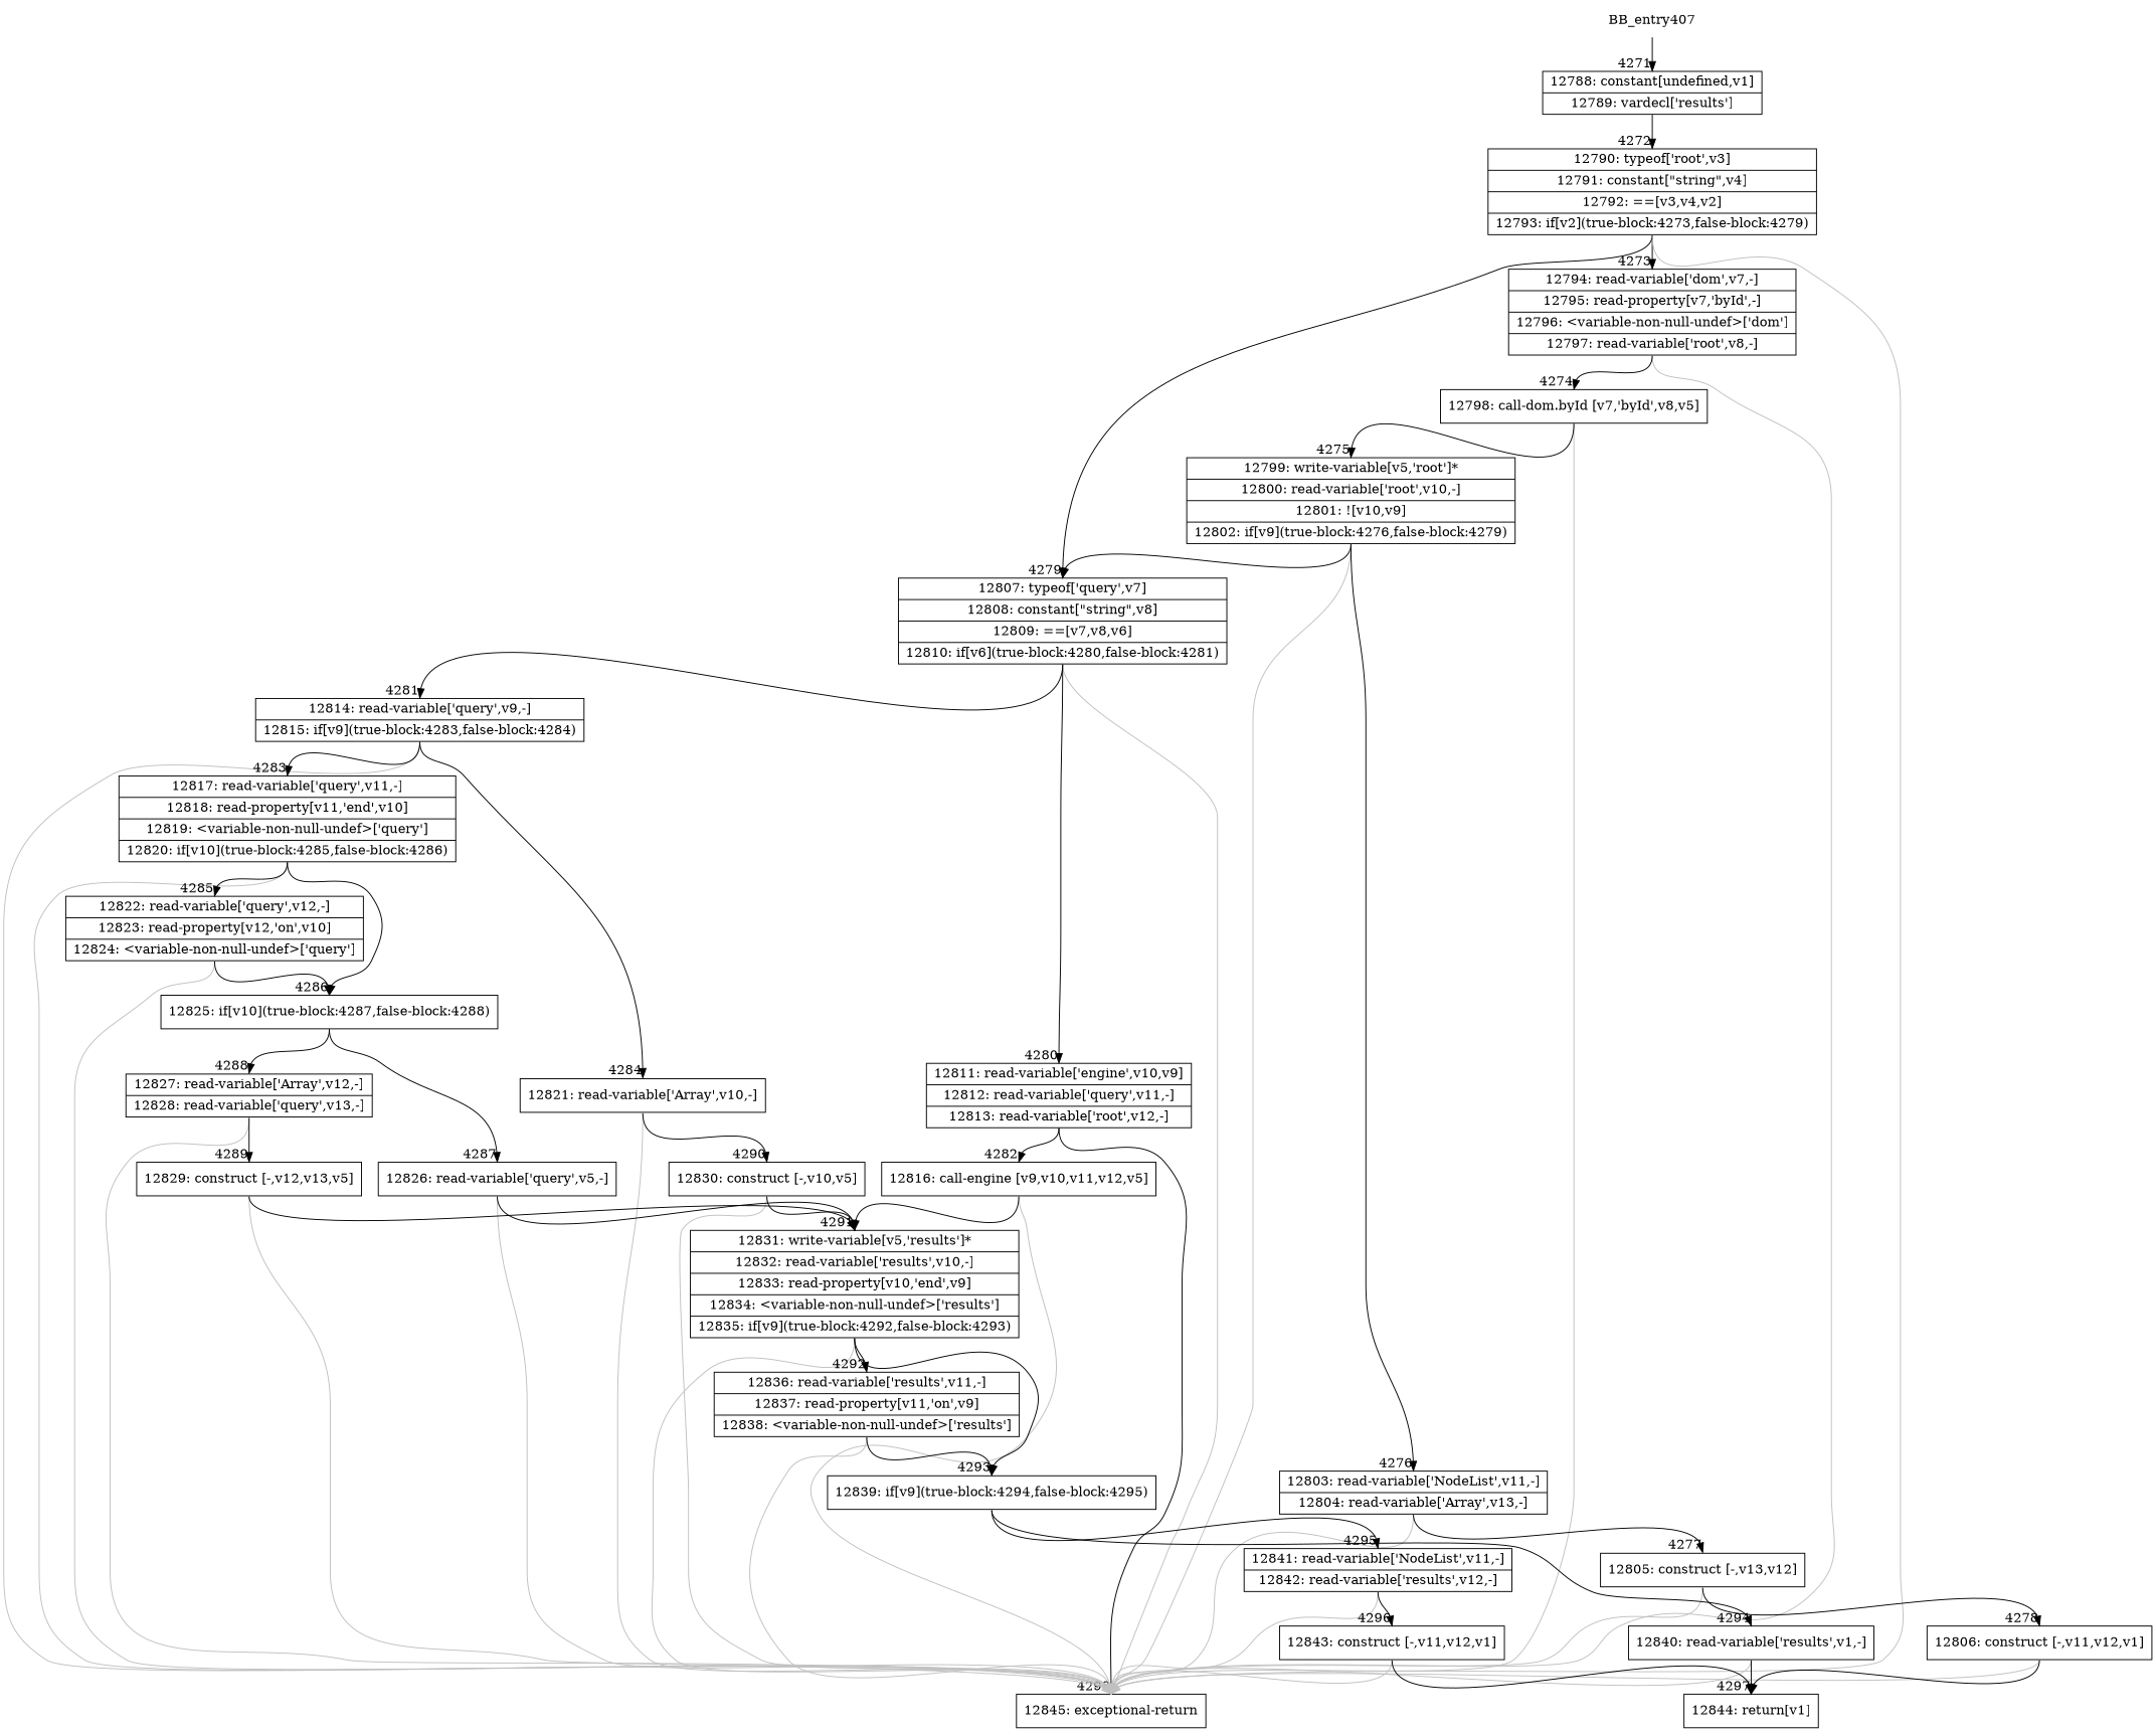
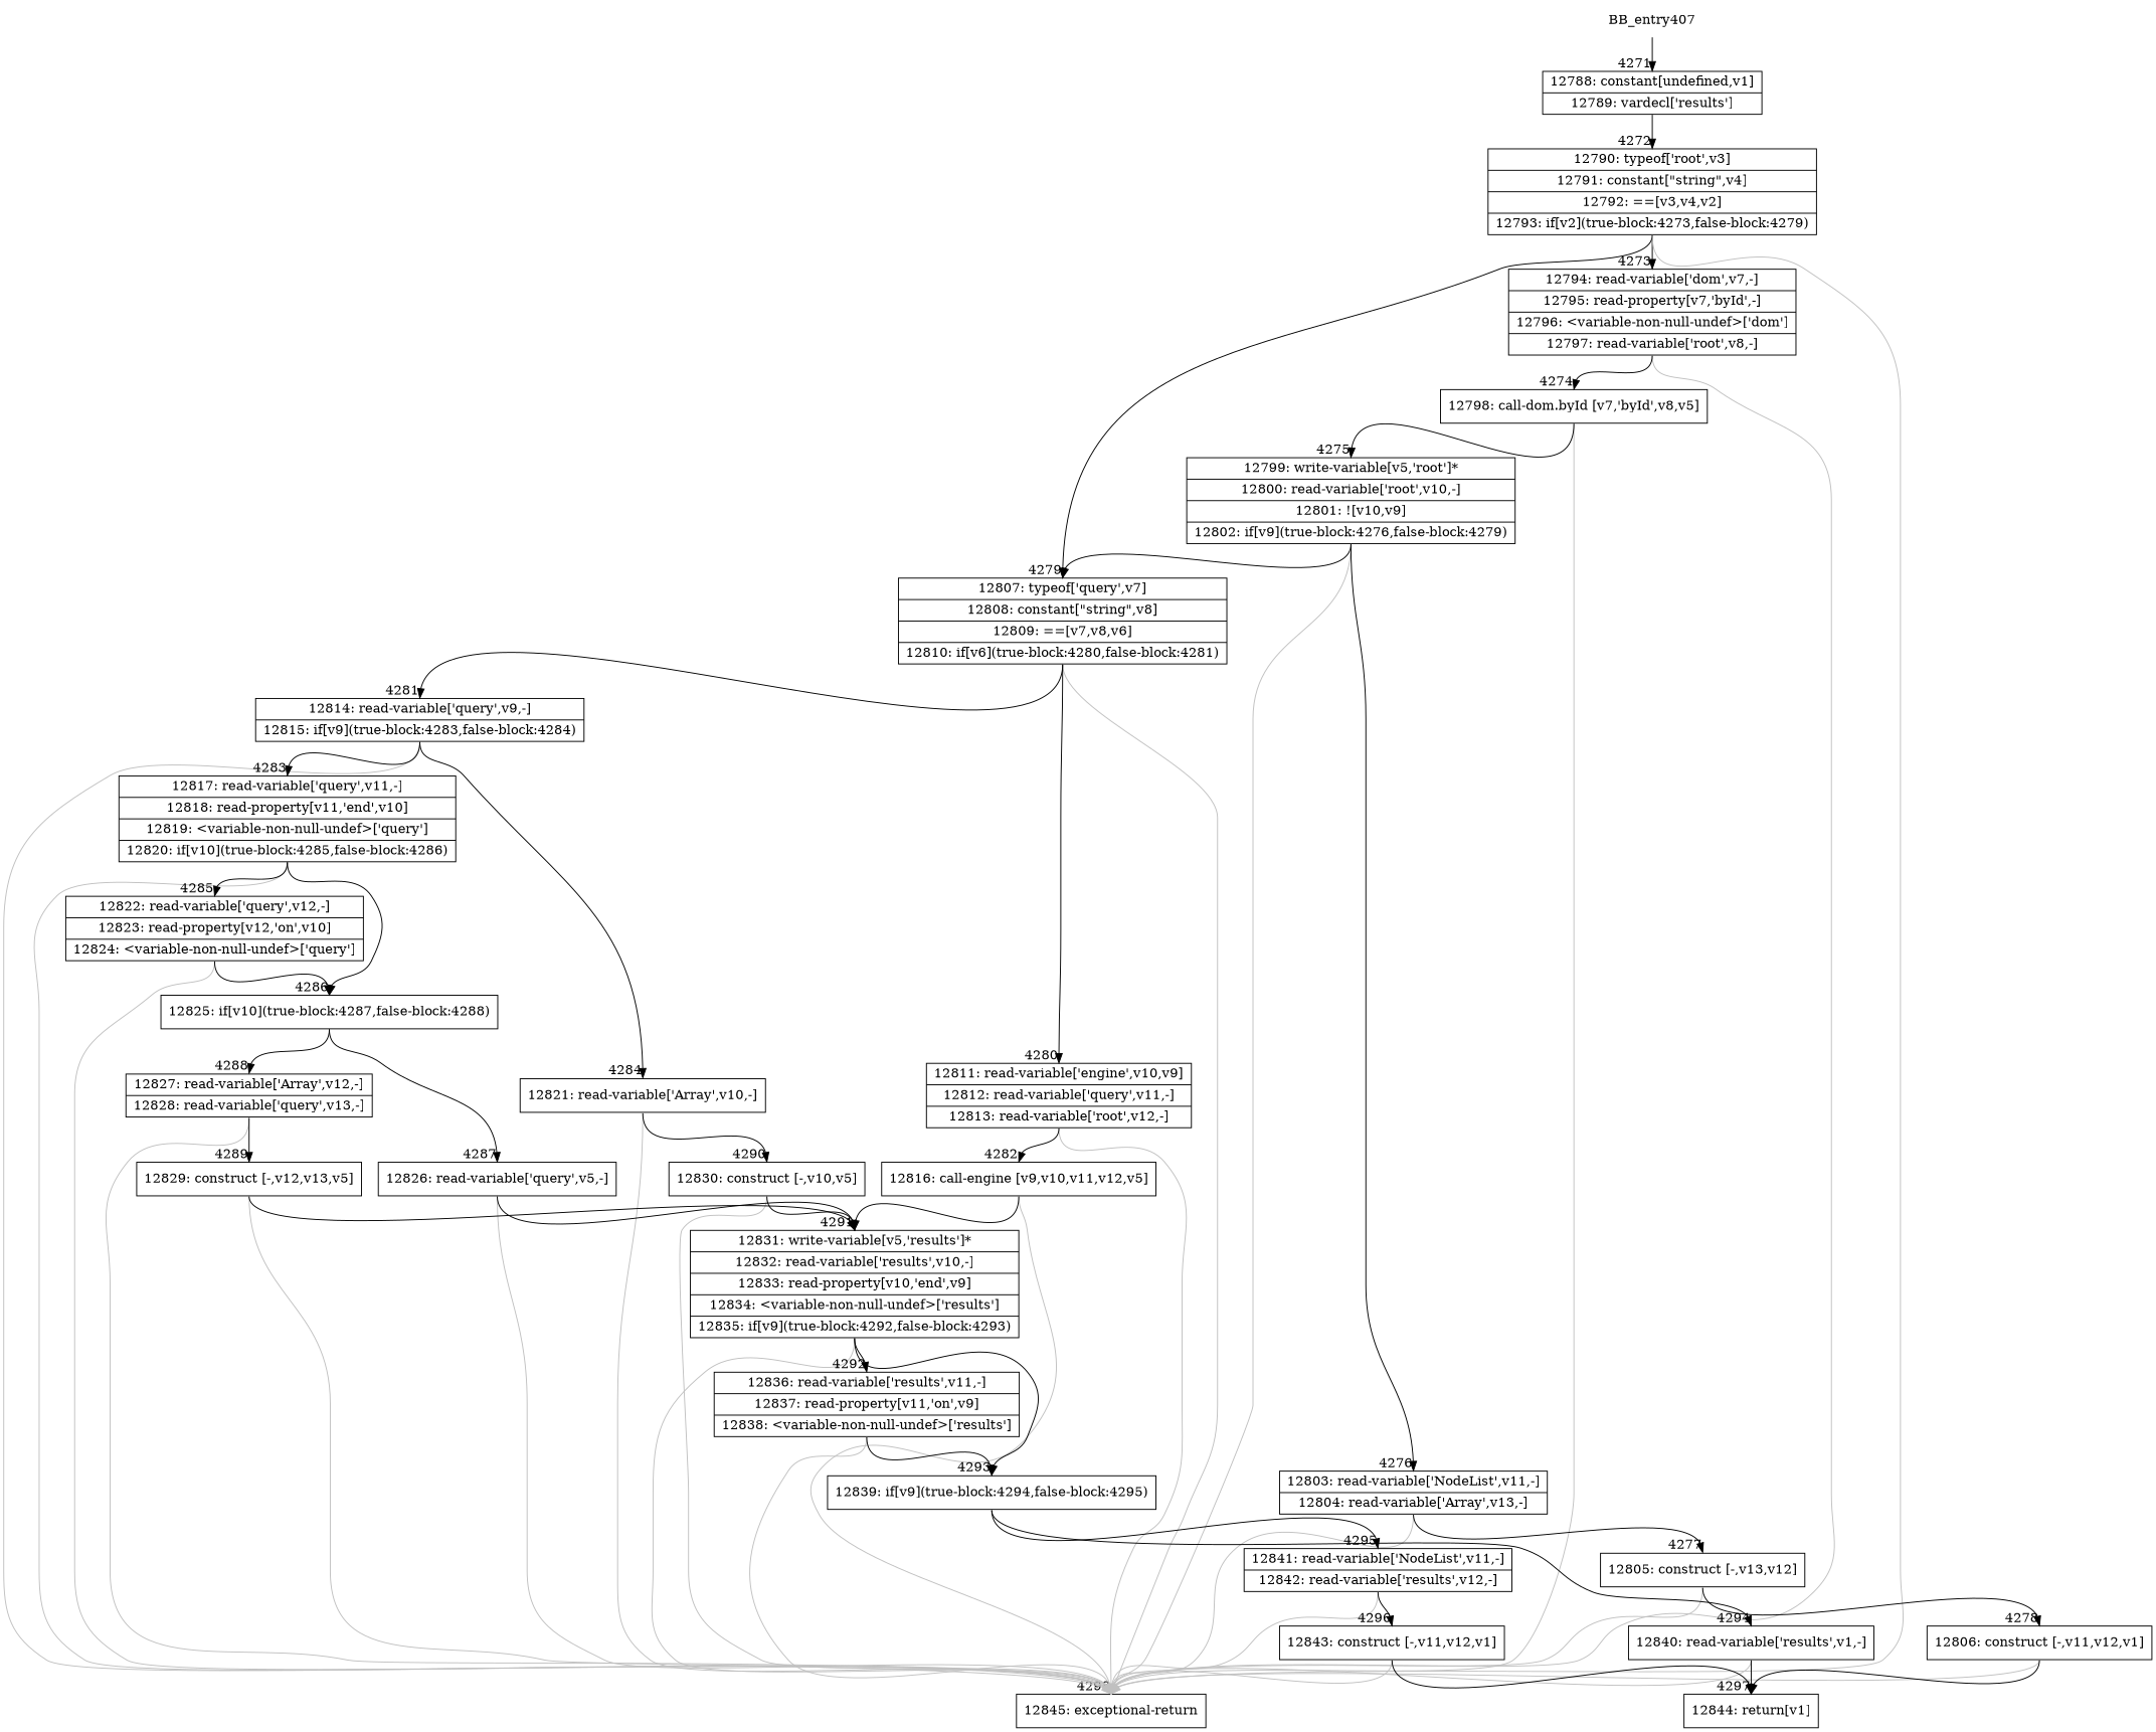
  digraph {
    rankdir=TD
    node [shape=record]
    edge [headport=n tailport=s]
    n1 [label=BB_entry407 shape=none]
    n2 [label="{12788: constant[undefined,v1]|12789: vardecl['results']}"]
    n3 [label="{12790: typeof['root',v3]|12791: constant[\"string\",v4]|12792: ==[v3,v4,v2]|12793: if[v2](true-block:4273,false-block:4279)}"]
    n4 [label="{12794: read-variable['dom',v7,-]|12795: read-property[v7,'byId',-]|12796: \<variable-non-null-undef\>['dom']|12797: read-variable['root',v8,-]}"]
    n5 [label="{12807: typeof['query',v7]|12808: constant[\"string\",v8]|12809: ==[v7,v8,v6]|12810: if[v6](true-block:4280,false-block:4281)}"]
    n6 [label="{12845: exceptional-return}"]
    n7 [label="{12798: call-dom.byId [v7,'byId',v8,v5]}"]
    n8 [label="{12811: read-variable['engine',v10,v9]|12812: read-variable['query',v11,-]|12813: read-variable['root',v12,-]}"]
    n9 [label="{12814: read-variable['query',v9,-]|12815: if[v9](true-block:4283,false-block:4284)}"]
    n10 [label="{12799: write-variable[v5,'root']*|12800: read-variable['root',v10,-]|12801: ![v10,v9]|12802: if[v9](true-block:4276,false-block:4279)}"]
    n11 [label="{12816: call-engine [v9,v10,v11,v12,v5]}"]
    n12 [label="{12817: read-variable['query',v11,-]|12818: read-property[v11,'end',v10]|12819: \<variable-non-null-undef\>['query']|12820: if[v10](true-block:4285,false-block:4286)}"]
    n13 [label="{12821: read-variable['Array',v10,-]}"]
    n14 [label="{12803: read-variable['NodeList',v11,-]|12804: read-variable['Array',v13,-]}"]
    n15 [label="{12805: construct [-,v13,v12]}"]
    n16 [label="{12806: construct [-,v11,v12,v1]}"]
    n17 [label="{12844: return[v1]}"]
    n18 [label="{12831: write-variable[v5,'results']*|12832: read-variable['results',v10,-]|12833: read-property[v10,'end',v9]|12834: \<variable-non-null-undef\>['results']|12835: if[v9](true-block:4292,false-block:4293)}"]
    n19 [label="{12825: if[v10](true-block:4287,false-block:4288)}"]
    n20 [label="{12822: read-variable['query',v12,-]|12823: read-property[v12,'on',v10]|12824: \<variable-non-null-undef\>['query']}"]
    n21 [label="{12830: construct [-,v10,v5]}"]
    n22 [label="{12839: if[v9](true-block:4294,false-block:4295)}"]
    n23 [label="{12836: read-variable['results',v11,-]|12837: read-property[v11,'on',v9]|12838: \<variable-non-null-undef\>['results']}"]
    n24 [label="{12826: read-variable['query',v5,-]}"]
    n25 [label="{12827: read-variable['Array',v12,-]|12828: read-variable['query',v13,-]}"]
    n26 [label="{12840: read-variable['results',v1,-]}"]
    n27 [label="{12841: read-variable['NodeList',v11,-]|12842: read-variable['results',v12,-]}"]
    n28 [label="{12829: construct [-,v12,v13,v5]}"]
    n29 [label="{12843: construct [-,v11,v12,v1]}"]
    n1 -> n2 [headlabel="    4271"]
    n2 -> n3 [headlabel="      4272"]
    n3 -> n4 [headlabel="      4273"]
    n3 -> n5 [headlabel="      4279"]
    n3 -> n6 [color=gray headlabel="      4298"]
    n4 -> n6 [color=gray]
    n4 -> n7 [headlabel="      4274"]
    n5 -> n6 [color=gray]
    n5 -> n8 [headlabel="      4280"]
    n5 -> n9 [headlabel="      4281"]
    n7 -> n6 [color=gray]
    n7 -> n10 [headlabel="      4275"]
-   n8 -> n6 [color=black]
+   n8 -> n6 [color=gray]
    n8 -> n11 [headlabel="      4282"]
    n9 -> n6 [color=gray]
    n9 -> n12 [headlabel="      4283"]
    n9 -> n13 [headlabel="      4284"]
    n10 -> n5
    n10 -> n6 [color=gray]
    n10 -> n14 [headlabel="      4276"]
    n11 -> n6 [color=gray]
    n11 -> n18 [headlabel="      4291"]
    n12 -> n6 [color=gray]
    n12 -> n19 [headlabel="      4286"]
    n12 -> n20 [headlabel="      4285"]
    n13 -> n6 [color=gray]
    n13 -> n21 [headlabel="      4290"]
    n14 -> n6 [color=gray]
    n14 -> n15 [headlabel="      4277"]
    n15 -> n6 [color=gray]
    n15 -> n16 [headlabel="      4278"]
    n16 -> n6 [color=gray]
    n16 -> n17 [headlabel="      4297"]
    n18 -> n6 [color=gray]
    n18 -> n22 [headlabel="      4293"]
    n18 -> n23 [headlabel="      4292"]
    n19 -> n24 [headlabel="      4287"]
    n19 -> n25 [headlabel="      4288"]
    n20 -> n6 [color=gray]
    n20 -> n19
    n21 -> n6 [color=gray]
    n21 -> n18
    n22 -> n26 [headlabel="      4294"]
    n22 -> n27 [headlabel="      4295"]
    n23 -> n6 [color=gray]
    n23 -> n22
    n24 -> n6 [color=gray]
    n24 -> n18
    n25 -> n6 [color=gray]
    n25 -> n28 [headlabel="      4289"]
    n26 -> n6 [color=gray]
    n26 -> n17
    n27 -> n6 [color=gray]
    n27 -> n29 [headlabel="      4296"]
    n28 -> n6 [color=gray]
    n28 -> n18
    n29 -> n6 [color=gray]
    n29 -> n17
  }
